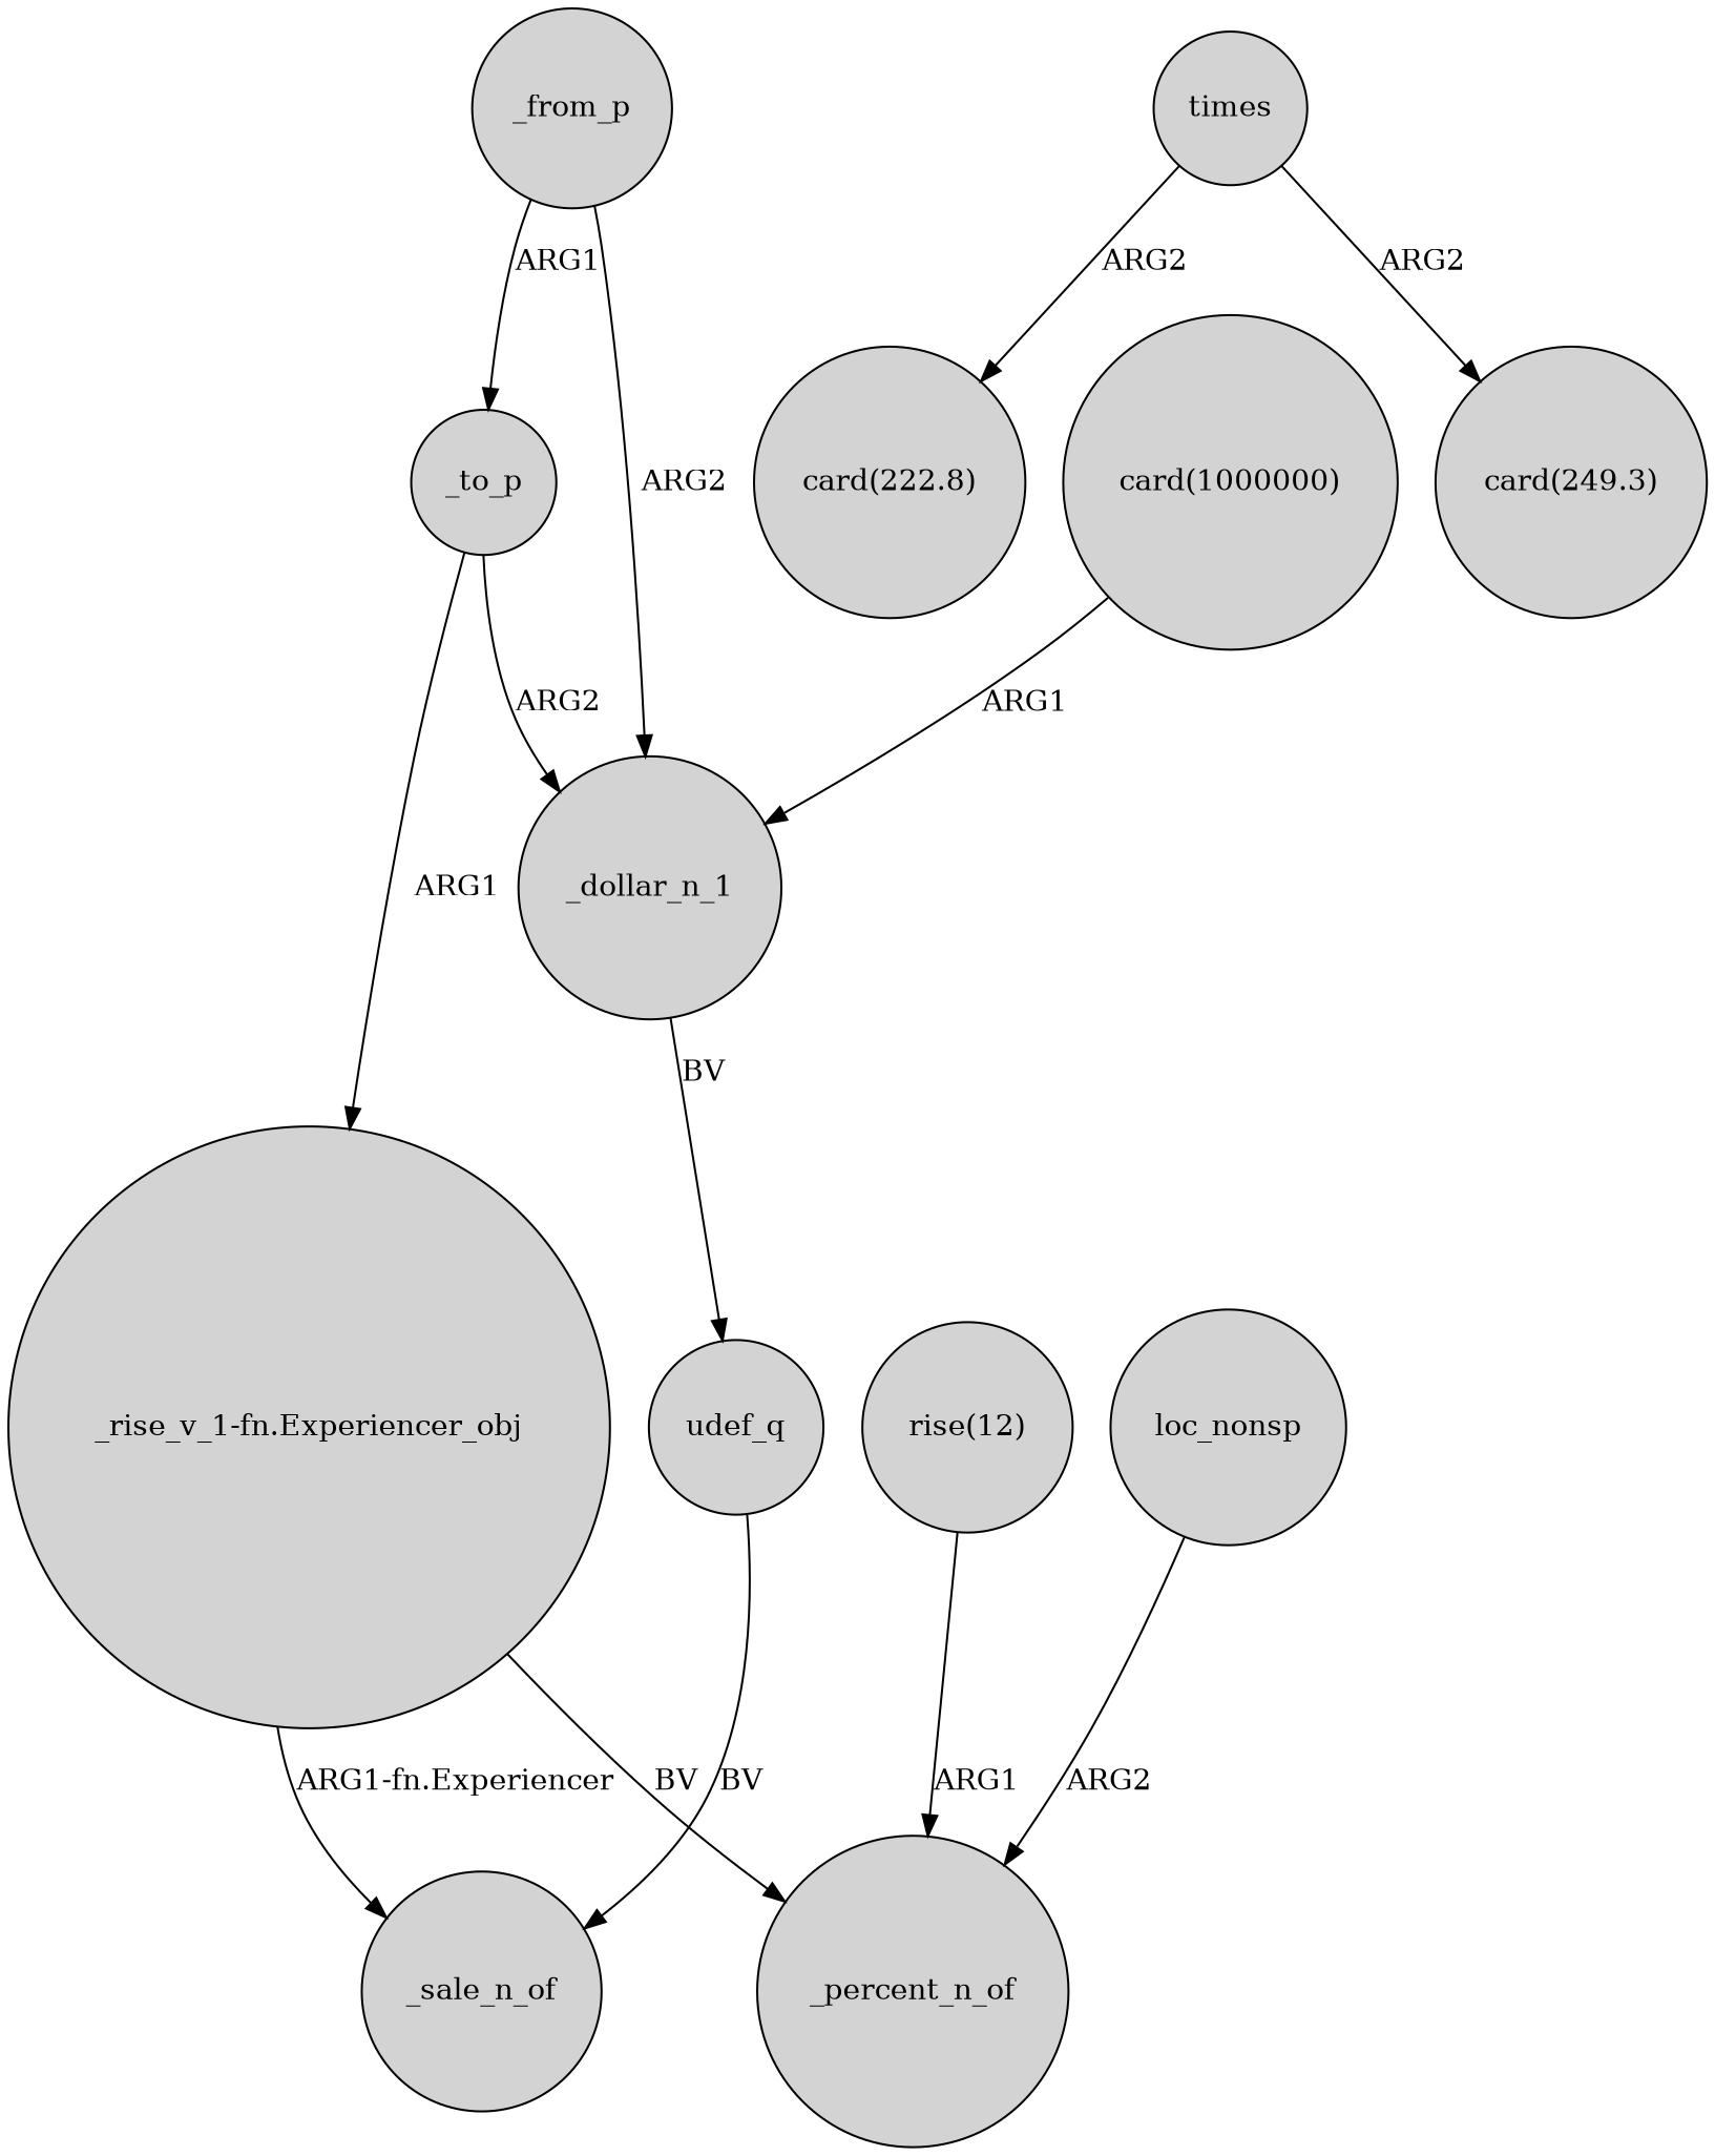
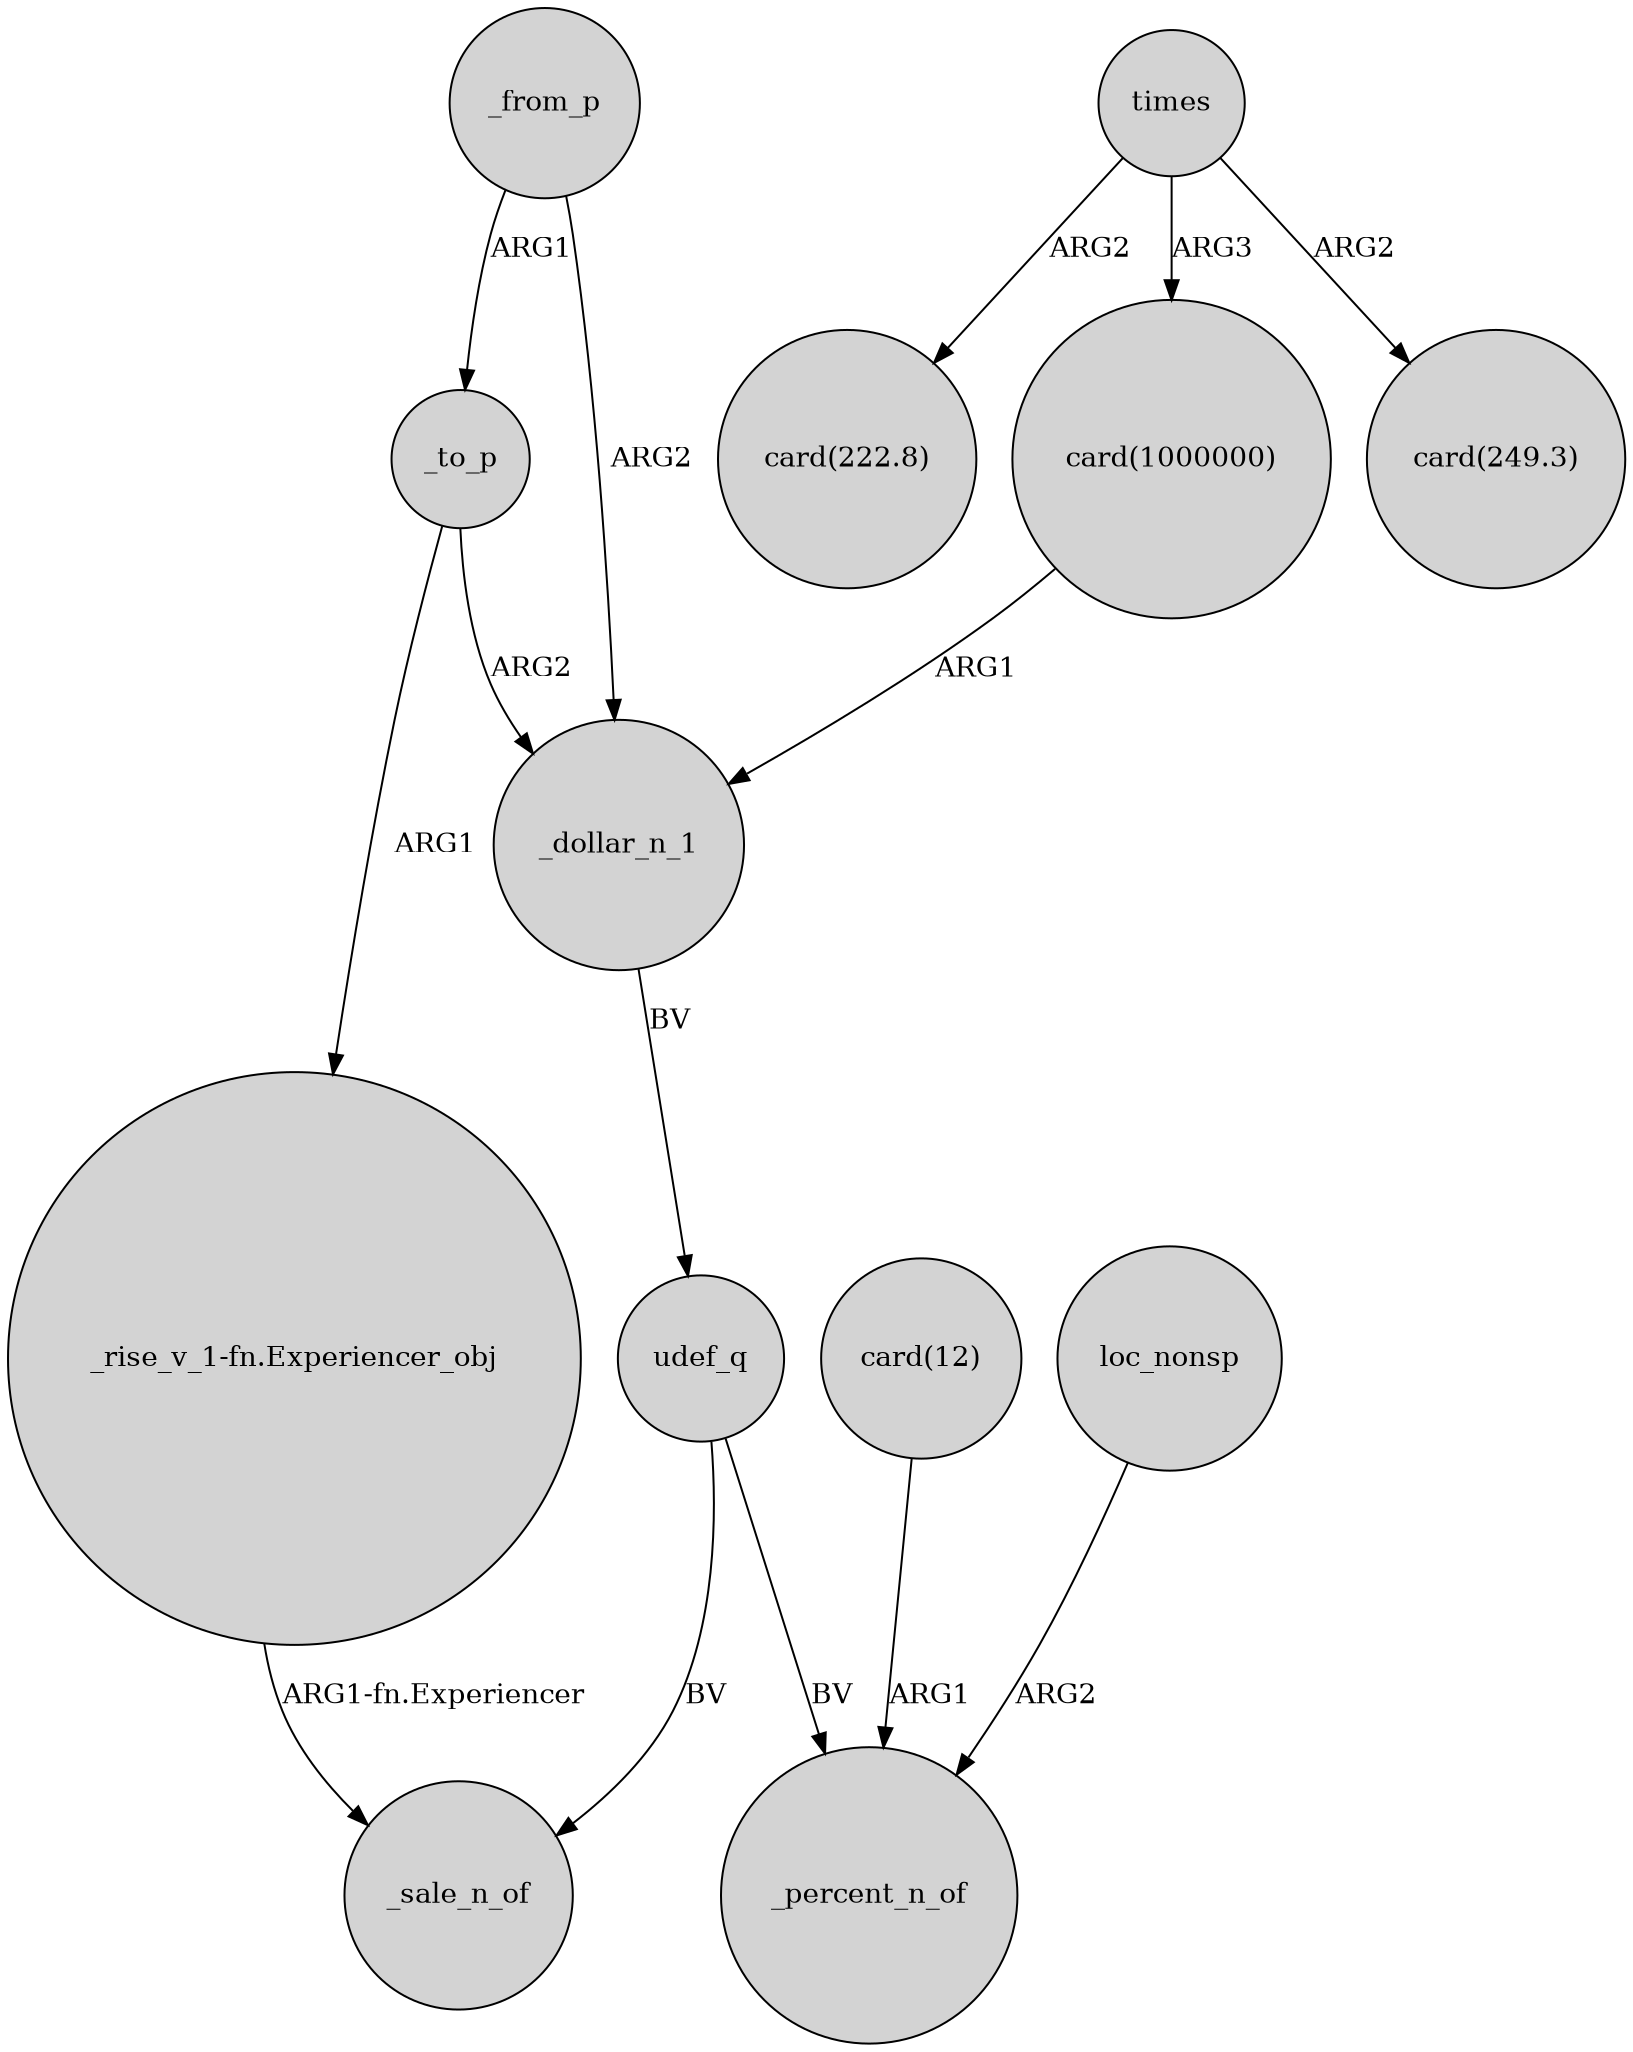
  digraph {
    node [shape=circle style=filled]
    times
    "card(1000000)"
    n3 [label="card(249.3)"]
    "card(222.8)"
    _dollar_n_1
    udef_q
    _percent_n_of
    _sale_n_of
    _to_p
    "_rise_v_1-fn.Experiencer_obj"
-   "card(12)" [label="rise(12)"]
+   "card(12)"
    loc_nonsp
    _from_p
+   times -> "card(1000000)" [label=ARG3]
    times -> n3 [label=ARG2]
    times -> "card(222.8)" [label=ARG2]
    "card(1000000)" -> _dollar_n_1 [label=ARG1]
    _dollar_n_1 -> udef_q [label=BV]
-   "_rise_v_1-fn.Experiencer_obj" -> _percent_n_of [label=BV]
+   udef_q -> _percent_n_of [label=BV]
    udef_q -> _sale_n_of [label=BV]
    _to_p -> _dollar_n_1 [label=ARG2]
    _to_p -> "_rise_v_1-fn.Experiencer_obj" [label=ARG1]
    "_rise_v_1-fn.Experiencer_obj" -> _sale_n_of [label="ARG1-fn.Experiencer"]
    "card(12)" -> _percent_n_of [label=ARG1]
    loc_nonsp -> _percent_n_of [label=ARG2]
    _from_p -> _dollar_n_1 [label=ARG2]
    _from_p -> _to_p [label=ARG1]
  }
